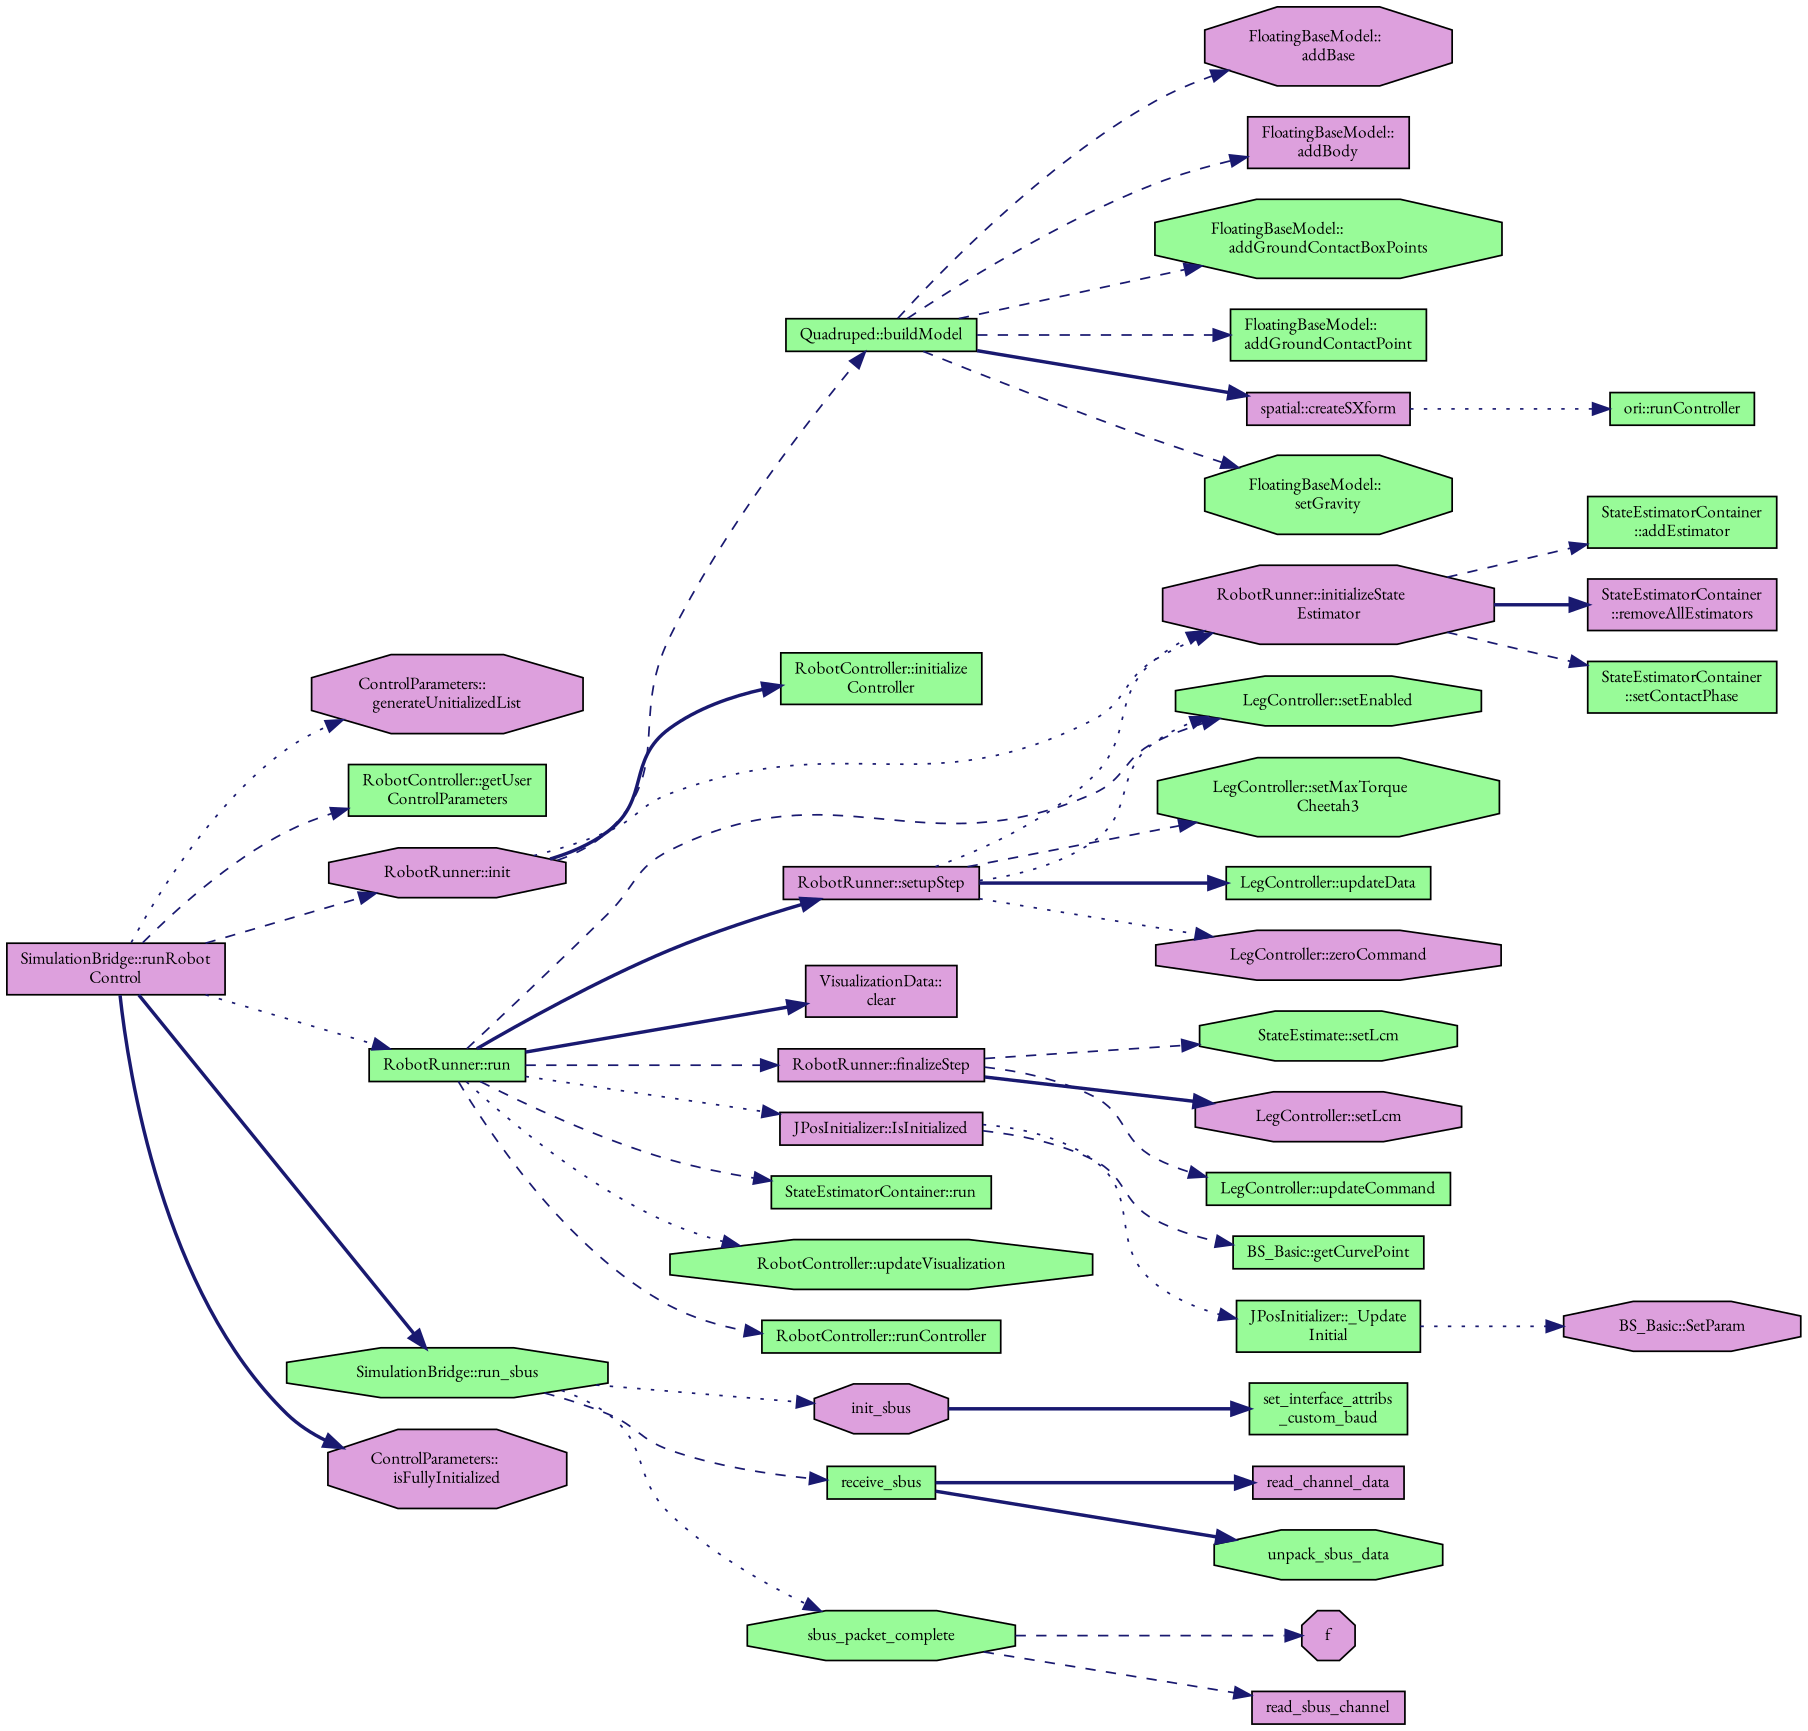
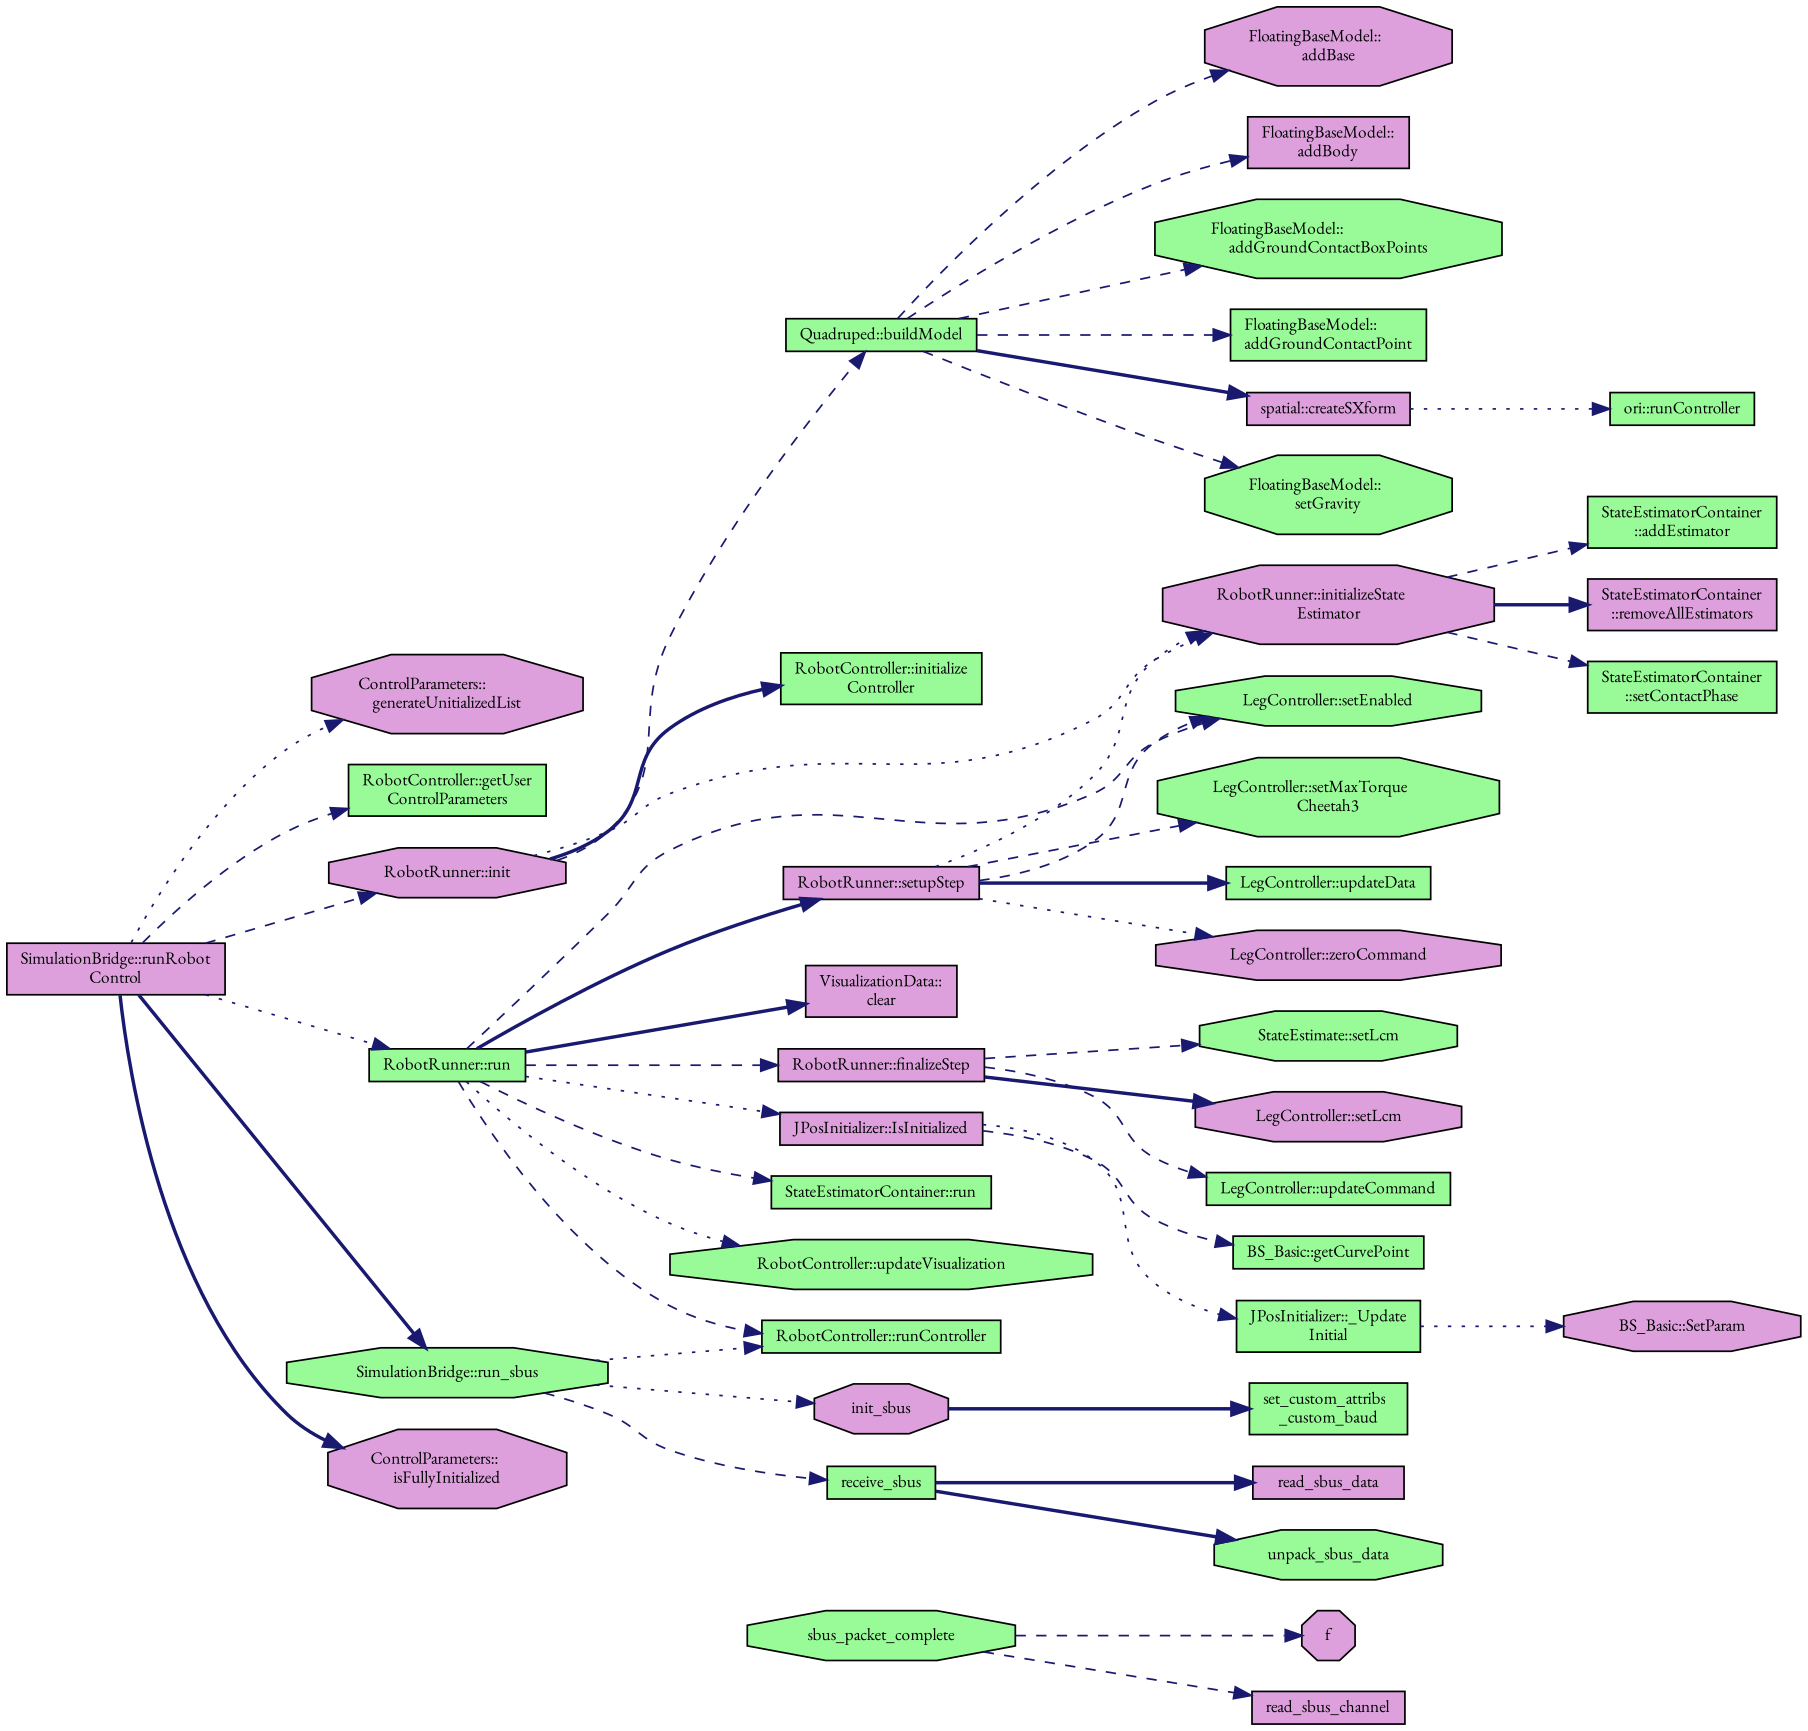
  digraph {
    fontname="EB Garamond"
    rankdir=LR
    node [color=black fillcolor=palegreen fontname="EB Garamond" fontsize=10 shape=box style=filled]
    edge [color=midnightblue fontname="EB Garamond" fontsize=10 labelfontname=FreeSans labelfontsize=10 style=dashed]
    n1 [fillcolor=plum fontcolor=black height=0.2 label="SimulationBridge::runRobot\lControl" width=0.4]
    n2 [fillcolor=plum height=0.2 label="ControlParameters::\lgenerateUnitializedList" shape=octagon width=0.4]
    n3 [height=0.2 label="RobotController::getUser\lControlParameters" width=0.4]
    n4 [fillcolor=plum height=0.2 label="RobotRunner::init" shape=octagon width=0.4]
    n5 [fillcolor=plum height=0.2 label="ControlParameters::\lisFullyInitialized" shape=octagon width=0.4]
    n6 [height=0.2 label="RobotRunner::run" width=0.4]
    n7 [height=0.2 label="SimulationBridge::run_sbus" shape=octagon width=0.4]
    n8 [height=0.2 label="Quadruped::buildModel" width=0.4]
    n9 [height=0.2 label="RobotController::initialize\lController" width=0.4]
    n10 [fillcolor=plum height=0.2 label="RobotRunner::initializeState\lEstimator" shape=octagon width=0.4]
    n11 [fillcolor=plum height=0.2 label="VisualizationData::\lclear" width=0.4]
    n12 [fillcolor=plum height=0.2 label="RobotRunner::finalizeStep" width=0.4]
    n13 [fillcolor=plum height=0.2 label="JPosInitializer::IsInitialized" width=0.4]
    n14 [height=0.2 label="StateEstimatorContainer::run" width=0.4]
    n15 [height=0.2 label="RobotController::runController" width=0.4]
    n16 [height=0.2 label="LegController::setEnabled" shape=octagon width=0.4]
    n17 [fillcolor=plum height=0.2 label="RobotRunner::setupStep" width=0.4]
    n18 [height=0.2 label="RobotController::updateVisualization" shape=octagon width=0.4]
    n19 [fillcolor=plum height=0.2 label=init_sbus shape=octagon width=0.4]
    n20 [height=0.2 label=receive_sbus width=0.4]
    n21 [height=0.2 label=sbus_packet_complete shape=octagon width=0.4]
    n22 [fillcolor=plum height=0.2 label="FloatingBaseModel::\laddBase" shape=octagon width=0.4]
    n23 [fillcolor=plum height=0.2 label="FloatingBaseModel::\laddBody" width=0.4]
    n24 [height=0.2 label="FloatingBaseModel::\laddGroundContactBoxPoints" shape=octagon width=0.4]
    n25 [height=0.2 label="FloatingBaseModel::\laddGroundContactPoint" width=0.4]
    n26 [fillcolor=plum height=0.2 label="spatial::createSXform" width=0.4]
    n27 [height=0.2 label="FloatingBaseModel::\lsetGravity" shape=octagon width=0.4]
    n28 [height=0.2 label="StateEstimatorContainer\l::addEstimator" width=0.4]
    n29 [fillcolor=plum height=0.2 label="StateEstimatorContainer\l::removeAllEstimators" width=0.4]
    n30 [height=0.2 label="StateEstimatorContainer\l::setContactPhase" width=0.4]
    n31 [height=0.2 label="ori::runController" width=0.4]
    n32 [height=0.2 label="StateEstimate::setLcm" shape=octagon width=0.4]
    n33 [fillcolor=plum height=0.2 label="LegController::setLcm" shape=octagon width=0.4]
    n34 [height=0.2 label="LegController::updateCommand" width=0.4]
    n35 [height=0.2 label="JPosInitializer::_Update\lInitial" width=0.4]
    n36 [height=0.2 label="BS_Basic::getCurvePoint" width=0.4]
    n37 [height=0.2 label="LegController::setMaxTorque\lCheetah3" shape=octagon width=0.4]
    n38 [height=0.2 label="LegController::updateData" width=0.4]
    n39 [fillcolor=plum height=0.2 label="LegController::zeroCommand" shape=octagon width=0.4]
    n40 [fillcolor=plum height=0.2 label="BS_Basic::SetParam" shape=octagon width=0.4]
-   n41 [height=0.2 label="set_interface_attribs\l_custom_baud" width=0.4]
-   n42 [fillcolor=plum height=0.2 label=read_channel_data width=0.4]
+   n41 [height=0.2 label="set_custom_attribs\l_custom_baud" width=0.4]
+   n42 [fillcolor=plum height=0.2 label=read_sbus_data width=0.4]
    n43 [height=0.2 label=unpack_sbus_data shape=octagon width=0.4]
    n44 [fillcolor=plum height=0.2 label=f shape=octagon width=0.4]
    n45 [fillcolor=plum height=0.2 label=read_sbus_channel width=0.4]
    n1 -> n2 [style=dotted]
    n1 -> n3
    n1 -> n4
    n1 -> n5 [style=bold]
    n1 -> n6 [style=dotted]
    n1 -> n7 [style=bold]
    n4 -> n8
    n4 -> n9 [style=bold]
    n4 -> n10 [style=dotted]
    n6 -> n11 [style=bold]
    n6 -> n12
    n6 -> n13 [style=dotted]
    n6 -> n14
    n6 -> n15
    n6 -> n16
    n6 -> n17 [style=bold]
    n6 -> n18 [style=dotted]
    n7 -> n19 [style=dotted]
    n7 -> n20
-   n7 -> n21 [style=dotted]
+   n7 -> n15 [style=dotted]
    n8 -> n22
    n8 -> n23
    n8 -> n24
    n8 -> n25
    n8 -> n26 [style=bold]
    n8 -> n27
    n10 -> n28
    n10 -> n29 [style=bold]
    n10 -> n30
    n12 -> n32
    n12 -> n33 [style=bold]
    n12 -> n34
    n13 -> n35 [style=dotted]
    n13 -> n36
    n17 -> n10 [style=dotted]
-   n17 -> n16 [style=dotted]
+   n17 -> n16
    n17 -> n37
    n17 -> n38 [style=bold]
    n17 -> n39 [style=dotted]
    n19 -> n41 [style=bold]
    n20 -> n42 [style=bold]
    n20 -> n43 [style=bold]
    n21 -> n44
    n21 -> n45
    n26 -> n31 [style=dotted]
    n35 -> n40 [style=dotted]
  }
